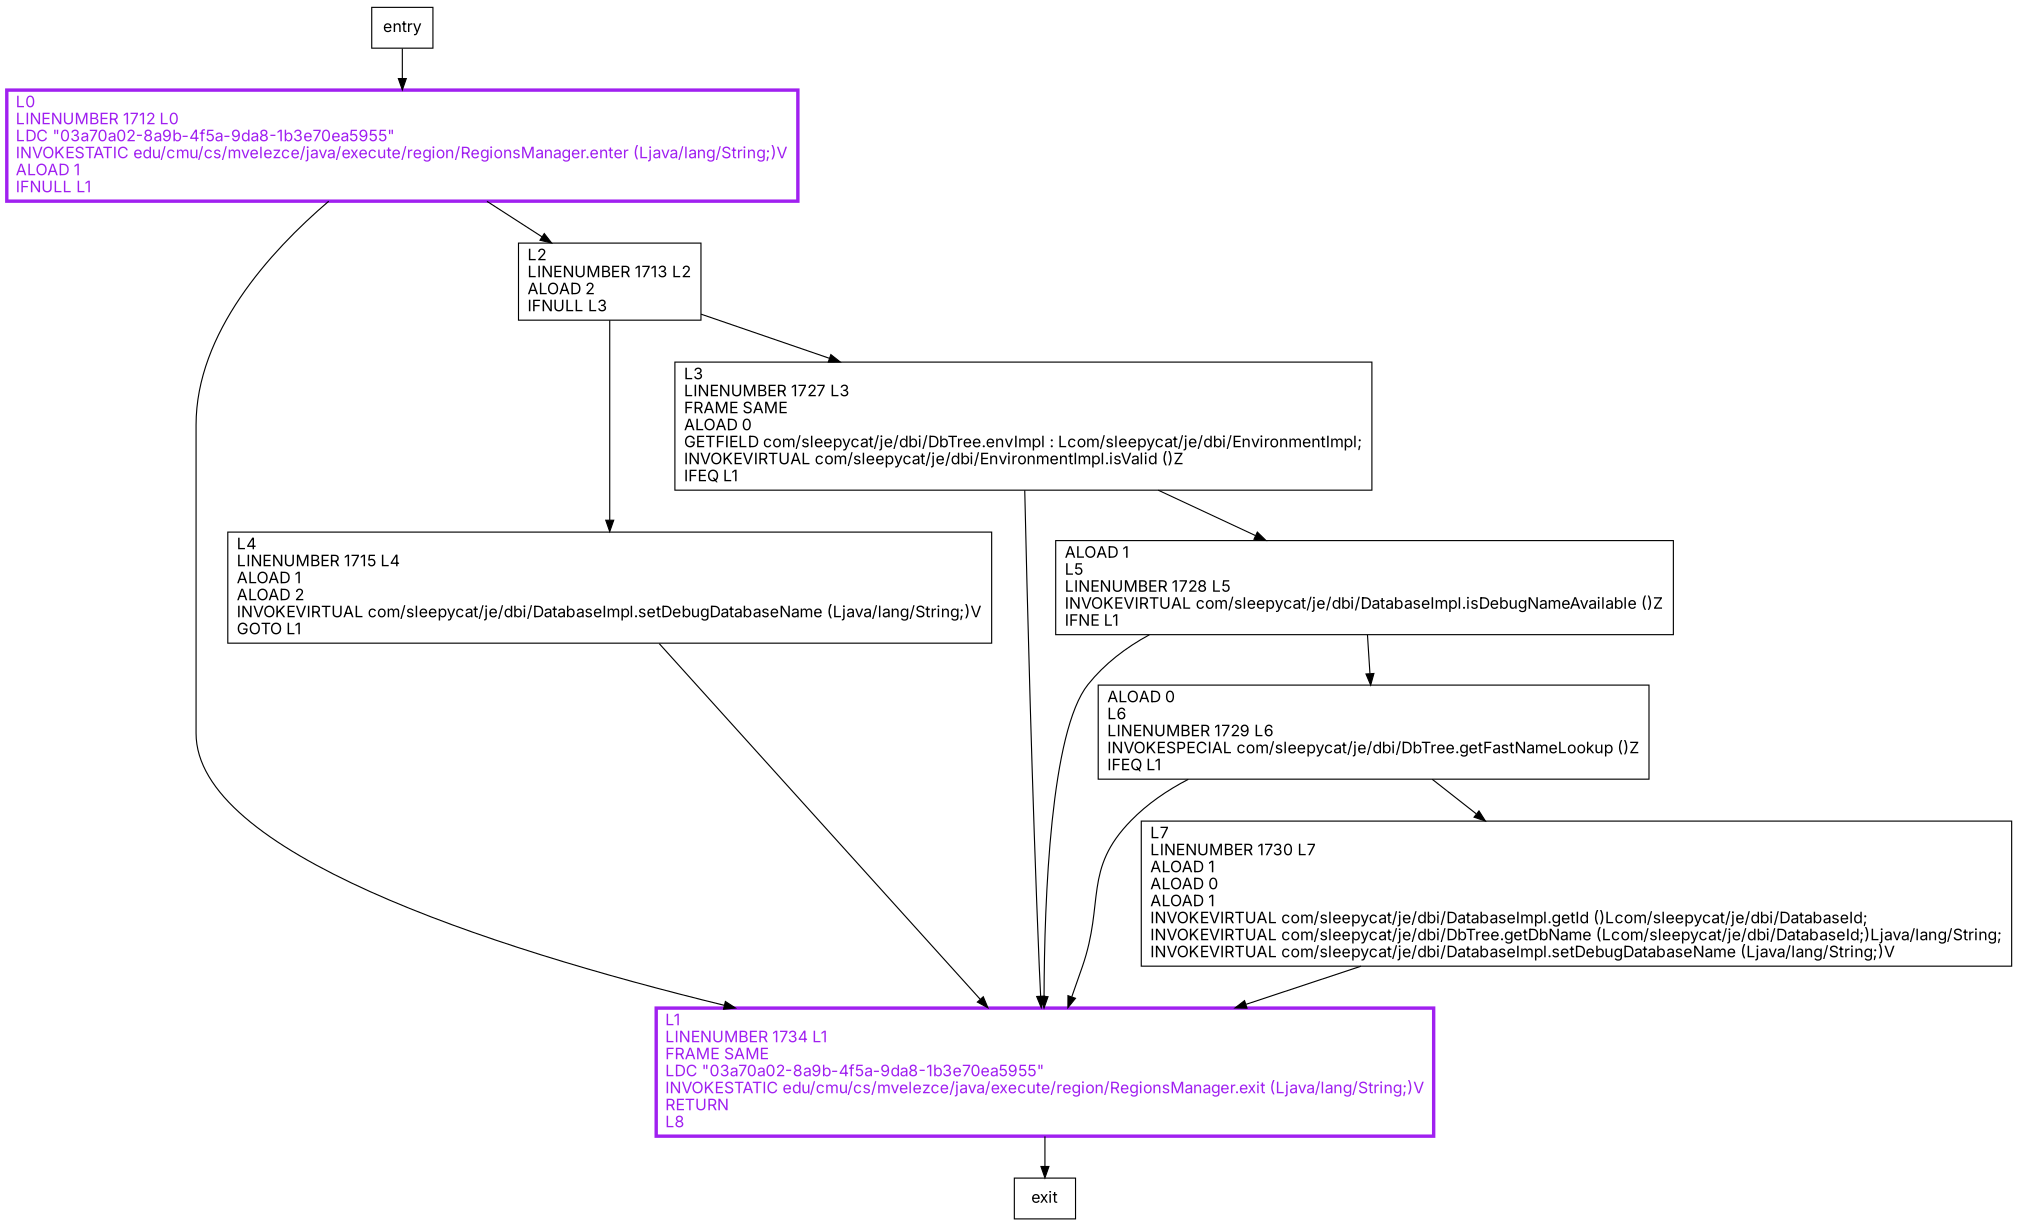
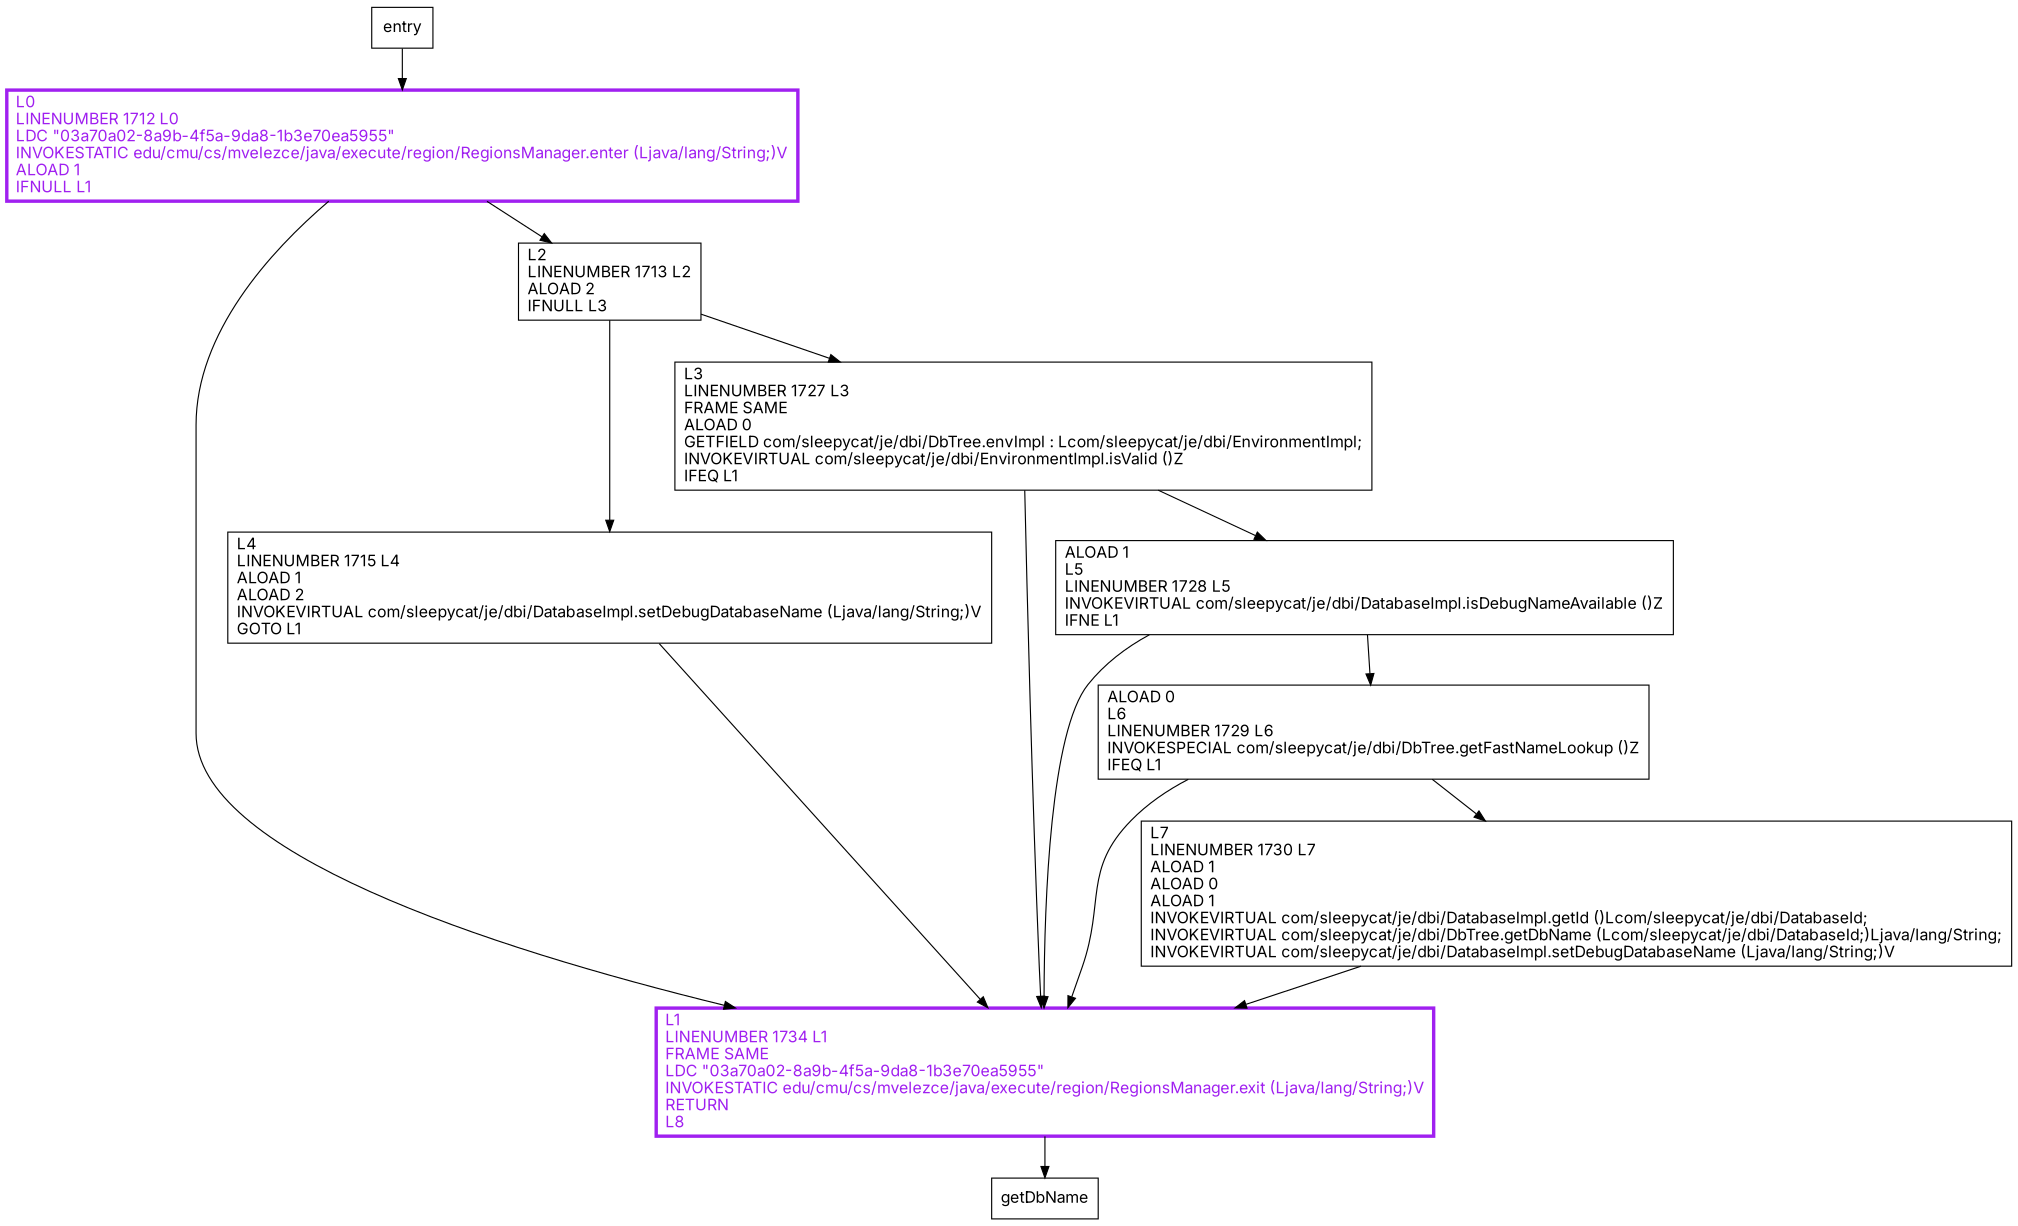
  digraph {
    fontname=Inter
    node [shape=record fontname=Inter]
    edge [fontname=Inter]
    n1 [label="L4\lLINENUMBER 1715 L4\lALOAD 1\lALOAD 2\lINVOKEVIRTUAL com/sleepycat/je/dbi/DatabaseImpl.setDebugDatabaseName (Ljava/lang/String;)V\lGOTO L1\l"]
    n2 [color=purple fontcolor=purple label="L1\lLINENUMBER 1734 L1\lFRAME SAME\lLDC \"03a70a02-8a9b-4f5a-9da8-1b3e70ea5955\"\lINVOKESTATIC edu/cmu/cs/mvelezce/java/execute/region/RegionsManager.exit (Ljava/lang/String;)V\lRETURN\lL8\l" penwidth=3]
-   exit
+   exit [label=getDbName]
    n4 [label="L3\lLINENUMBER 1727 L3\lFRAME SAME\lALOAD 0\lGETFIELD com/sleepycat/je/dbi/DbTree.envImpl : Lcom/sleepycat/je/dbi/EnvironmentImpl;\lINVOKEVIRTUAL com/sleepycat/je/dbi/EnvironmentImpl.isValid ()Z\lIFEQ L1\l"]
    n5 [label="ALOAD 1\lL5\lLINENUMBER 1728 L5\lINVOKEVIRTUAL com/sleepycat/je/dbi/DatabaseImpl.isDebugNameAvailable ()Z\lIFNE L1\l"]
    n6 [label="ALOAD 0\lL6\lLINENUMBER 1729 L6\lINVOKESPECIAL com/sleepycat/je/dbi/DbTree.getFastNameLookup ()Z\lIFEQ L1\l"]
    n7 [label="L7\lLINENUMBER 1730 L7\lALOAD 1\lALOAD 0\lALOAD 1\lINVOKEVIRTUAL com/sleepycat/je/dbi/DatabaseImpl.getId ()Lcom/sleepycat/je/dbi/DatabaseId;\lINVOKEVIRTUAL com/sleepycat/je/dbi/DbTree.getDbName (Lcom/sleepycat/je/dbi/DatabaseId;)Ljava/lang/String;\lINVOKEVIRTUAL com/sleepycat/je/dbi/DatabaseImpl.setDebugDatabaseName (Ljava/lang/String;)V\l"]
    n8 [color=purple fontcolor=purple label="L0\lLINENUMBER 1712 L0\lLDC \"03a70a02-8a9b-4f5a-9da8-1b3e70ea5955\"\lINVOKESTATIC edu/cmu/cs/mvelezce/java/execute/region/RegionsManager.enter (Ljava/lang/String;)V\lALOAD 1\lIFNULL L1\l" penwidth=3]
    n9 [label="L2\lLINENUMBER 1713 L2\lALOAD 2\lIFNULL L3\l"]
    entry
    n1 -> n2
    n2 -> exit
    n4 -> n2
    n4 -> n5
    n5 -> n2
    n5 -> n6
    n6 -> n2
    n6 -> n7
    n7 -> n2
    n8 -> n2
    n8 -> n9
    n9 -> n1
    n9 -> n4
    entry -> n8
  }
